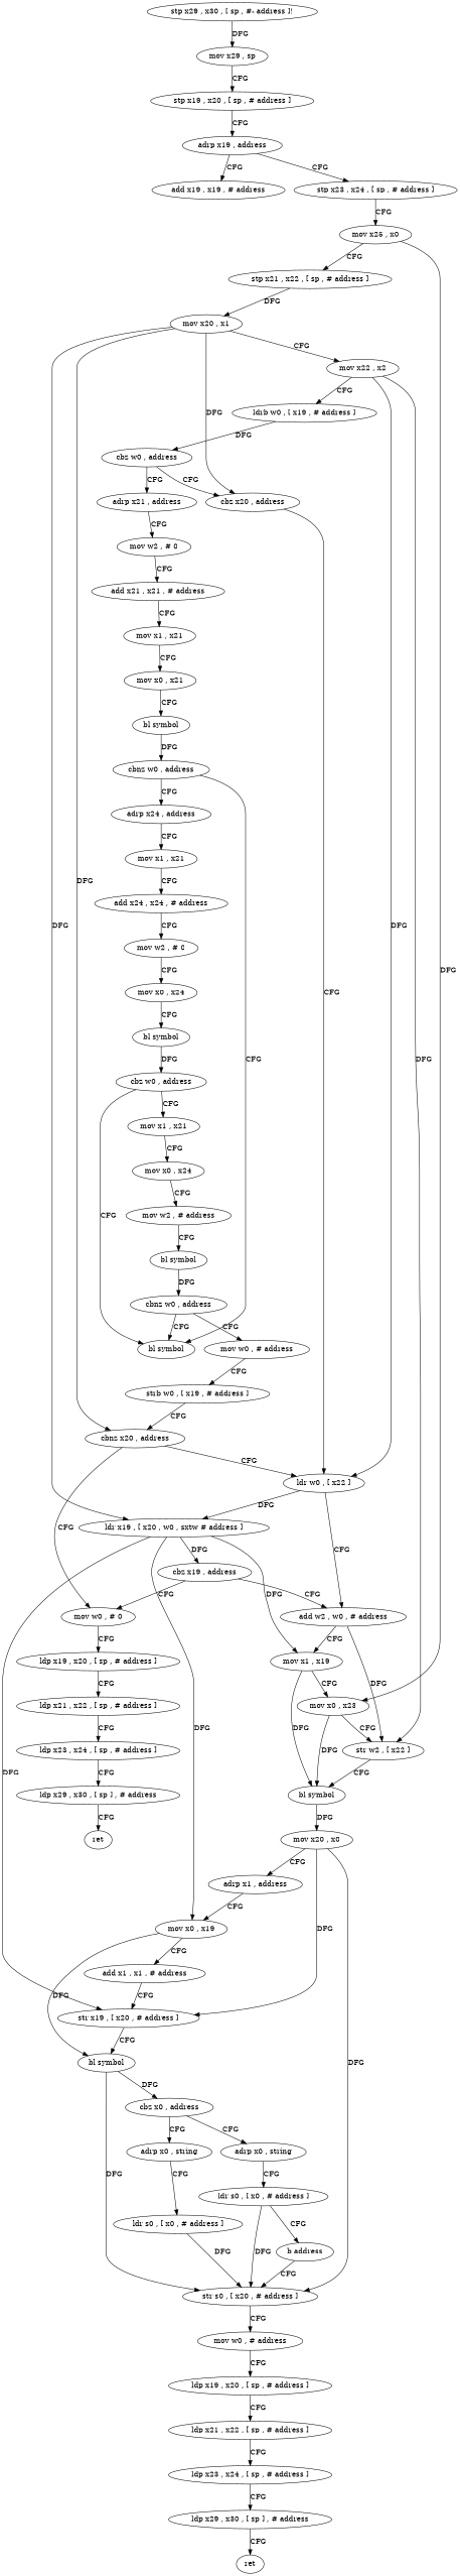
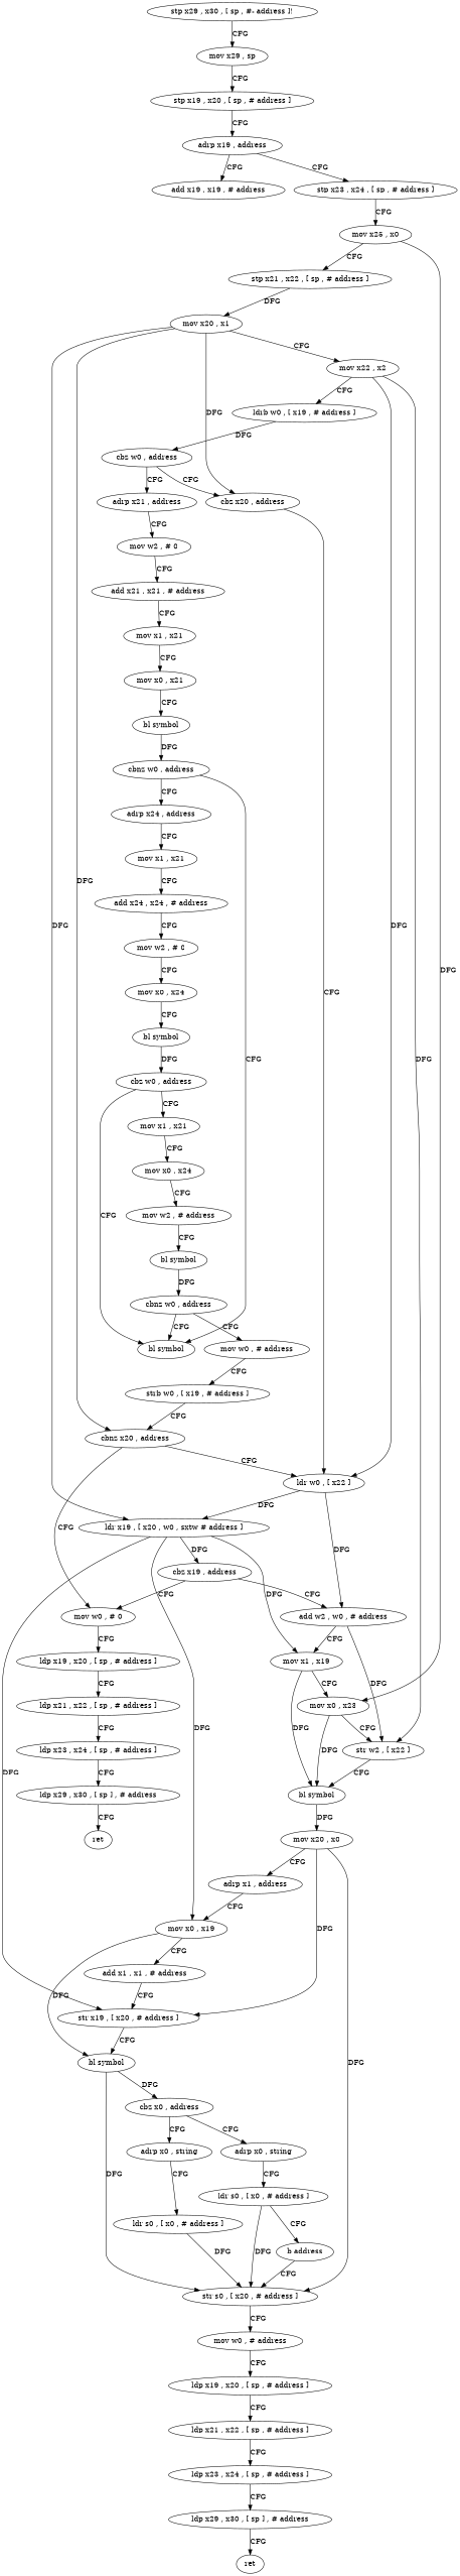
  digraph {
    n1 [label="stp x29 , x30 , [ sp , #- address ]!"]
    n2 [label="mov x29 , sp"]
    n3 [label="stp x19 , x20 , [ sp , # address ]"]
    n4 [label="adrp x19 , address"]
    n5 [label="add x19 , x19 , # address"]
    n6 [label="stp x23 , x24 , [ sp , # address ]"]
    n7 [label="mov x25 , x0"]
    n8 [label="stp x21 , x22 , [ sp , # address ]"]
    n9 [label="mov x0 , x23"]
    n10 [label="mov x20 , x1"]
    n11 [label="str w2 , [ x22 ]"]
    n12 [label="bl symbol"]
    n13 [label="mov x22 , x2"]
    n14 [label="cbz x20 , address"]
    n15 [label="ldr x19 , [ x20 , w0 , sxtw # address ]"]
    n16 [label="cbnz x20 , address"]
    n17 [label="ldrb w0 , [ x19 , # address ]"]
    n18 [label="ldr w0 , [ x22 ]"]
    n19 [label="cbz x19 , address"]
    n20 [label="mov x1 , x19"]
    n21 [label="mov x0 , x19"]
    n22 [label="str x19 , [ x20 , # address ]"]
    n23 [label="mov w0 , # 0"]
    n24 [label="cbz w0 , address"]
    n25 [label="add w2 , w0 , # address"]
    n26 [label="adrp x21 , address"]
    n27 [label="mov w2 , # 0"]
    n28 [label="add x21 , x21 , # address"]
    n29 [label="ldp x19 , x20 , [ sp , # address ]"]
    n30 [label="mov x1 , x21"]
    n31 [label="mov x0 , x21"]
    n32 [label="bl symbol"]
    n33 [label="cbnz w0 , address"]
    n34 [label="bl symbol"]
    n35 [label="adrp x24 , address"]
    n36 [label="mov x1 , x21"]
    n37 [label="add x24 , x24 , # address"]
    n38 [label="ldp x21 , x22 , [ sp , # address ]"]
    n39 [label="mov w2 , # 0"]
    n40 [label="mov x0 , x24"]
    n41 [label="bl symbol"]
    n42 [label="cbz w0 , address"]
    n43 [label="mov x1 , x21"]
    n44 [label="mov x0 , x24"]
    n45 [label="mov w2 , # address"]
    n46 [label="ldp x23 , x24 , [ sp , # address ]"]
    n47 [label="ldp x29 , x30 , [ sp ] , # address"]
    n48 [label=ret]
    n49 [label="add x1 , x1 , # address"]
    n50 [label="bl symbol"]
    n51 [label="bl symbol"]
    n52 [label="cbnz w0 , address"]
    n53 [label="mov w0 , # address"]
    n54 [label="strb w0 , [ x19 , # address ]"]
    n55 [label="mov x20 , x0"]
    n56 [label="adrp x1 , address"]
    n57 [label="str s0 , [ x20 , # address ]"]
    n58 [label="mov w0 , # address"]
    n59 [label="cbz x0 , address"]
    n60 [label="adrp x0 , string"]
    n61 [label="adrp x0 , string"]
    n62 [label="ldr s0 , [ x0 , # address ]"]
    n63 [label="ldr s0 , [ x0 , # address ]"]
    n64 [label="b address"]
    n65 [label="ldp x19 , x20 , [ sp , # address ]"]
    n66 [label="ldp x21 , x22 , [ sp , # address ]"]
    n67 [label="ldp x23 , x24 , [ sp , # address ]"]
    n68 [label="ldp x29 , x30 , [ sp ] , # address"]
    n69 [label=ret]
-   n1 -> n2 [label=DFG]
+   n1 -> n2 [label=CFG]
    n2 -> n3 [label=CFG]
    n3 -> n4 [label=CFG]
    n4 -> n5 [label=CFG]
    n4 -> n6 [label=CFG]
    n6 -> n7 [label=CFG]
    n7 -> n8 [label=CFG]
    n7 -> n9 [label=DFG]
    n8 -> n10 [label=DFG]
    n9 -> n11 [label=CFG]
    n9 -> n12 [label=DFG]
    n10 -> n13 [label=CFG]
    n10 -> n14 [label=DFG]
    n10 -> n15 [label=DFG]
    n10 -> n16 [label=DFG]
    n11 -> n12 [label=CFG]
    n12 -> n55 [label=DFG]
    n13 -> n11 [label=DFG]
    n13 -> n17 [label=CFG]
    n13 -> n18 [label=DFG]
    n14 -> n18 [label=CFG]
    n15 -> n19 [label=DFG]
    n15 -> n20 [label=DFG]
    n15 -> n21 [label=DFG]
    n15 -> n22 [label=DFG]
    n16 -> n18 [label=CFG]
    n16 -> n23 [label=CFG]
    n17 -> n24 [label=DFG]
    n18 -> n15 [label=DFG]
-   n18 -> n25 [label=CFG]
+   n18 -> n25 [label=DFG]
    n19 -> n23 [label=CFG]
    n19 -> n25 [label=CFG]
    n20 -> n9 [label=CFG]
    n20 -> n12 [label=DFG]
    n21 -> n49 [label=CFG]
    n21 -> n50 [label=DFG]
    n22 -> n50 [label=CFG]
    n23 -> n29 [label=CFG]
    n24 -> n14 [label=CFG]
    n24 -> n26 [label=CFG]
    n25 -> n11 [label=DFG]
    n25 -> n20 [label=CFG]
    n26 -> n27 [label=CFG]
    n27 -> n28 [label=CFG]
    n28 -> n30 [label=CFG]
    n29 -> n38 [label=CFG]
    n30 -> n31 [label=CFG]
    n31 -> n32 [label=CFG]
    n32 -> n33 [label=DFG]
    n33 -> n34 [label=CFG]
    n33 -> n35 [label=CFG]
    n35 -> n36 [label=CFG]
    n36 -> n37 [label=CFG]
    n37 -> n39 [label=CFG]
    n38 -> n46 [label=CFG]
    n39 -> n40 [label=CFG]
    n40 -> n41 [label=CFG]
    n41 -> n42 [label=DFG]
    n42 -> n34 [label=CFG]
    n42 -> n43 [label=CFG]
    n43 -> n44 [label=CFG]
    n44 -> n45 [label=CFG]
    n45 -> n51 [label=CFG]
    n46 -> n47 [label=CFG]
    n47 -> n48 [label=CFG]
    n49 -> n22 [label=CFG]
    n50 -> n57 [label=DFG]
    n50 -> n59 [label=DFG]
    n51 -> n52 [label=DFG]
    n52 -> n34 [label=CFG]
    n52 -> n53 [label=CFG]
    n53 -> n54 [label=CFG]
    n54 -> n16 [label=CFG]
    n55 -> n22 [label=DFG]
    n55 -> n56 [label=CFG]
    n55 -> n57 [label=DFG]
    n56 -> n21 [label=CFG]
    n57 -> n58 [label=CFG]
    n58 -> n65 [label=CFG]
    n59 -> n60 [label=CFG]
    n59 -> n61 [label=CFG]
    n60 -> n62 [label=CFG]
    n61 -> n63 [label=CFG]
    n62 -> n57 [label=DFG]
    n62 -> n64 [label=CFG]
    n63 -> n57 [label=DFG]
    n64 -> n57 [label=CFG]
    n65 -> n66 [label=CFG]
    n66 -> n67 [label=CFG]
    n67 -> n68 [label=CFG]
    n68 -> n69 [label=CFG]
  }
